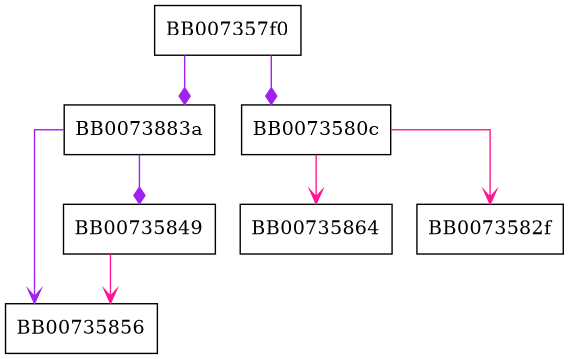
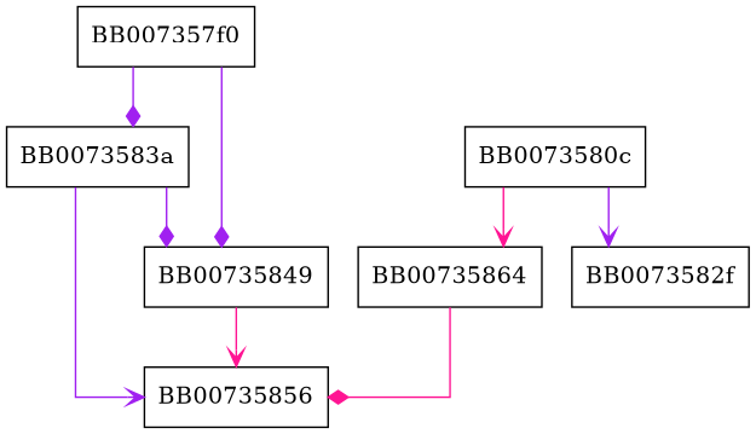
  digraph {
    splines=ortho
    node [shape=box]
    edge [arrowhead=diamond color=purple]
    BB007357f0
-   BB0073583a [label=BB0073883a]
+   BB0073583a
    BB0073580c
    BB00735856
    BB00735849
    BB00735864
    BB0073582f
    BB007357f0 -> BB0073583a
-   BB007357f0 -> BB0073580c
+   BB007357f0 -> BB00735849
    BB0073583a -> BB00735856 [arrowhead=vee]
    BB0073583a -> BB00735849
    BB0073580c -> BB00735864 [arrowhead=vee color=deeppink]
-   BB0073580c -> BB0073582f [arrowhead=vee color=deeppink]
+   BB0073580c -> BB0073582f [arrowhead=vee]
    BB00735849 -> BB00735856 [arrowhead=vee color=deeppink]
+   BB00735864 -> BB00735856 [color=deeppink]
  }
